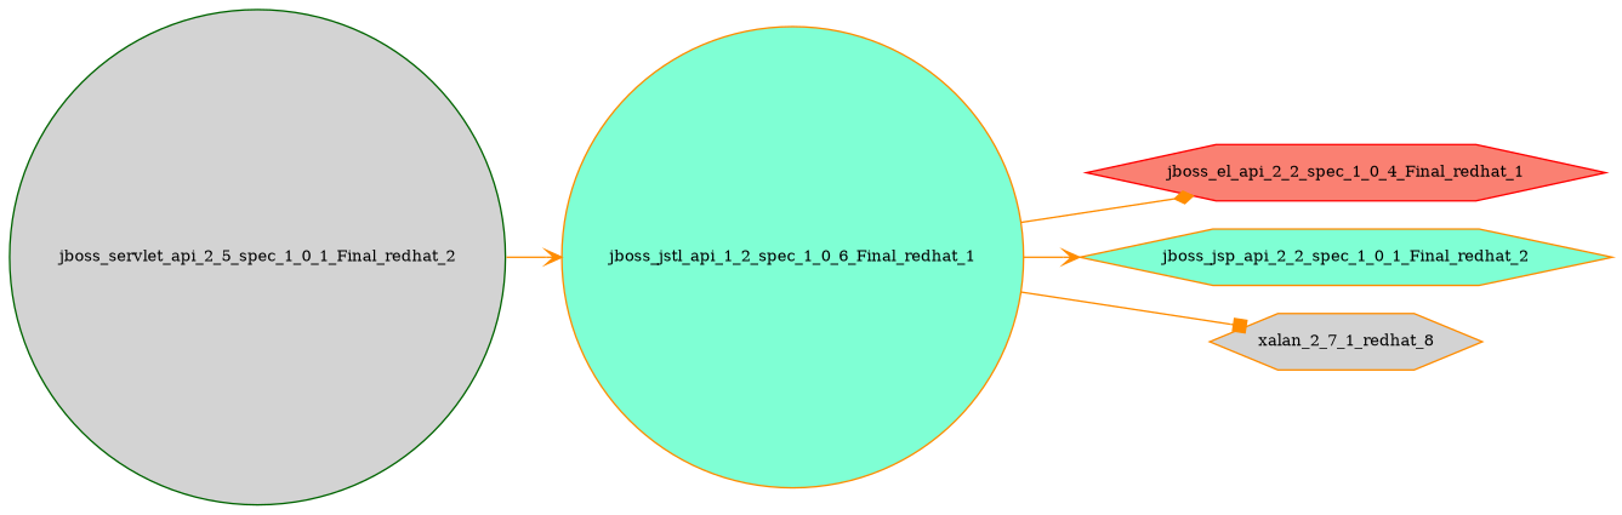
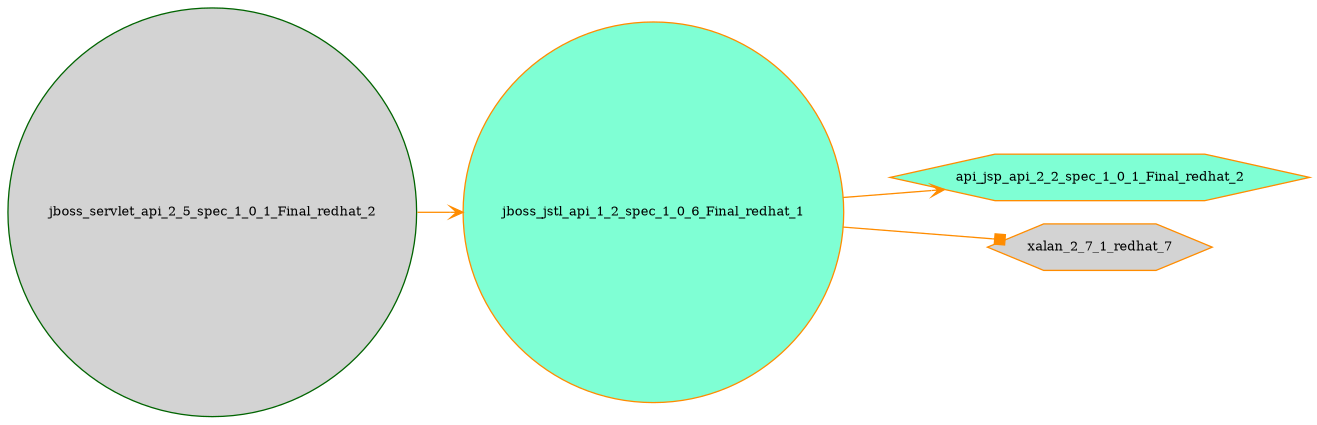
  digraph {
    rankdir=LR
    node [color=darkorange fillcolor=aquamarine fontsize=10.0 shape=hexagon style=filled]
    edge [arrowhead=vee color=darkorange]
    jboss_jstl_api_1_2_spec_1_0_6_Final_redhat_1 [shape=circle]
-   jboss_el_api_2_2_spec_1_0_4_Final_redhat_1 [color=red fillcolor=salmon]
-   jboss_jsp_api_2_2_spec_1_0_1_Final_redhat_2
-   xalan_2_7_1_redhat_7 [fillcolor=lightgrey label=xalan_2_7_1_redhat_8]
+   jboss_jsp_api_2_2_spec_1_0_1_Final_redhat_2 [label=api_jsp_api_2_2_spec_1_0_1_Final_redhat_2]
+   xalan_2_7_1_redhat_7 [fillcolor=lightgrey]
    jboss_servlet_api_2_5_spec_1_0_1_Final_redhat_2 [color=darkgreen fillcolor=lightgrey shape=circle]
-   jboss_jstl_api_1_2_spec_1_0_6_Final_redhat_1 -> jboss_el_api_2_2_spec_1_0_4_Final_redhat_1 [arrowhead=diamond]
    jboss_jstl_api_1_2_spec_1_0_6_Final_redhat_1 -> jboss_jsp_api_2_2_spec_1_0_1_Final_redhat_2
    jboss_jstl_api_1_2_spec_1_0_6_Final_redhat_1 -> xalan_2_7_1_redhat_7 [arrowhead=box]
    jboss_servlet_api_2_5_spec_1_0_1_Final_redhat_2 -> jboss_jstl_api_1_2_spec_1_0_6_Final_redhat_1
  }
